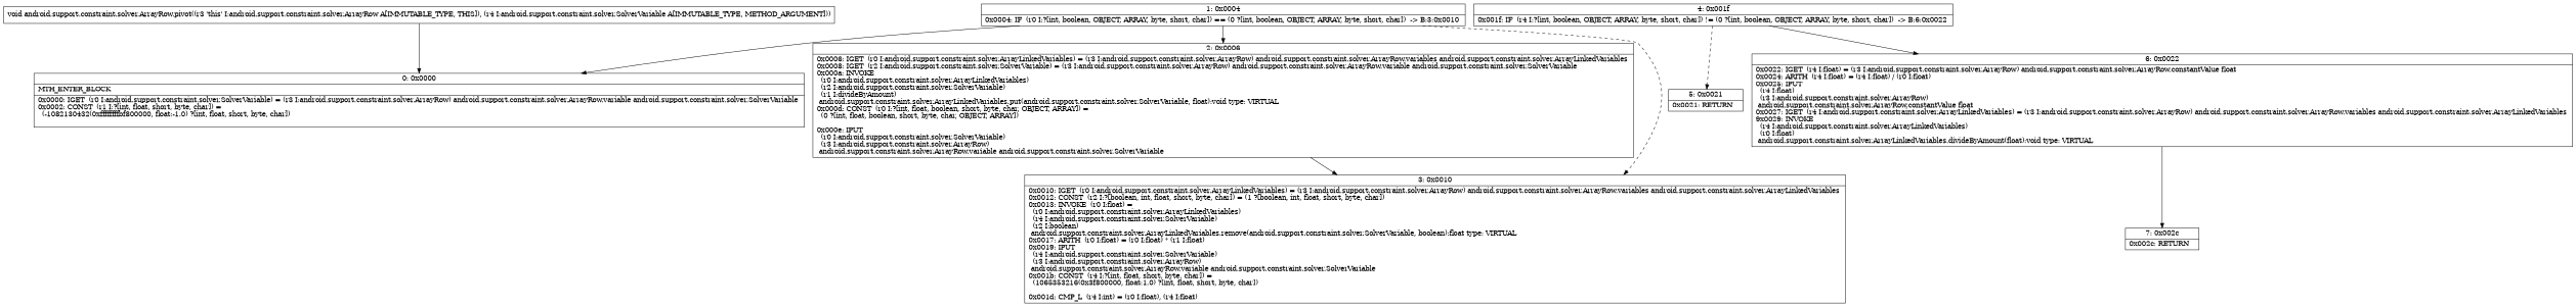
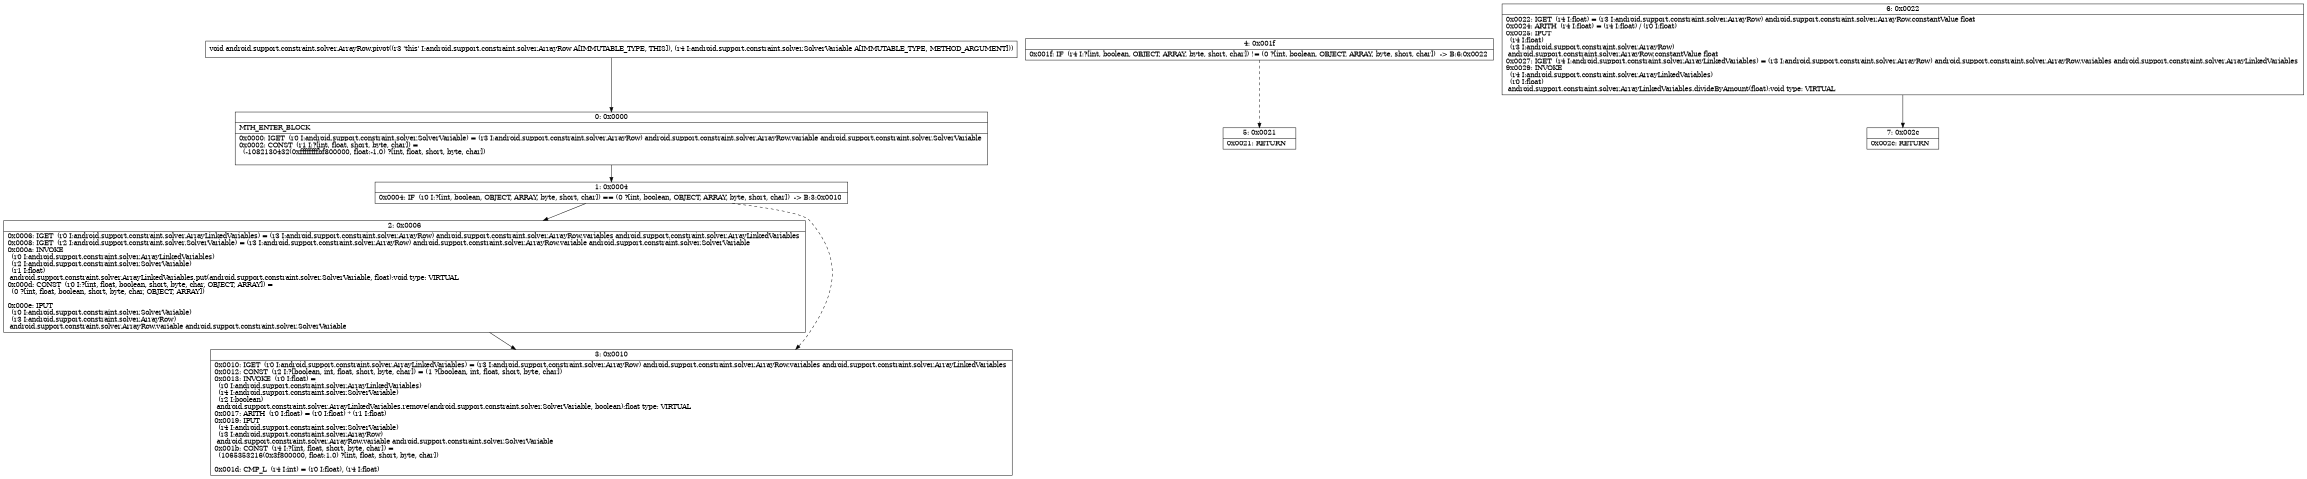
  digraph {
    node [shape=record]
    n1 [label="{0\:\ 0x0000|MTH_ENTER_BLOCK\l|0x0000: IGET  (r0 I:android.support.constraint.solver.SolverVariable) = (r3 I:android.support.constraint.solver.ArrayRow) android.support.constraint.solver.ArrayRow.variable android.support.constraint.solver.SolverVariable \l0x0002: CONST  (r1 I:?[int, float, short, byte, char]) = \l  (\-1082130432(0xffffffffbf800000, float:\-1.0) ?[int, float, short, byte, char])\l \l}"]
    n2 [label="{1\:\ 0x0004|0x0004: IF  (r0 I:?[int, boolean, OBJECT, ARRAY, byte, short, char]) == (0 ?[int, boolean, OBJECT, ARRAY, byte, short, char])  \-\> B:3:0x0010 \l}"]
-   n3 [label="{2\:\ 0x0006|0x0006: IGET  (r0 I:android.support.constraint.solver.ArrayLinkedVariables) = (r3 I:android.support.constraint.solver.ArrayRow) android.support.constraint.solver.ArrayRow.variables android.support.constraint.solver.ArrayLinkedVariables \l0x0008: IGET  (r2 I:android.support.constraint.solver.SolverVariable) = (r3 I:android.support.constraint.solver.ArrayRow) android.support.constraint.solver.ArrayRow.variable android.support.constraint.solver.SolverVariable \l0x000a: INVOKE  \l  (r0 I:android.support.constraint.solver.ArrayLinkedVariables)\l  (r2 I:android.support.constraint.solver.SolverVariable)\l  (r1 I:divideByAmount)\l android.support.constraint.solver.ArrayLinkedVariables.put(android.support.constraint.solver.SolverVariable, float):void type: VIRTUAL \l0x000d: CONST  (r0 I:?[int, float, boolean, short, byte, char, OBJECT, ARRAY]) = \l  (0 ?[int, float, boolean, short, byte, char, OBJECT, ARRAY])\l \l0x000e: IPUT  \l  (r0 I:android.support.constraint.solver.SolverVariable)\l  (r3 I:android.support.constraint.solver.ArrayRow)\l android.support.constraint.solver.ArrayRow.variable android.support.constraint.solver.SolverVariable \l}"]
+   n3 [label="{2\:\ 0x0006|0x0006: IGET  (r0 I:android.support.constraint.solver.ArrayLinkedVariables) = (r3 I:android.support.constraint.solver.ArrayRow) android.support.constraint.solver.ArrayRow.variables android.support.constraint.solver.ArrayLinkedVariables \l0x0008: IGET  (r2 I:android.support.constraint.solver.SolverVariable) = (r3 I:android.support.constraint.solver.ArrayRow) android.support.constraint.solver.ArrayRow.variable android.support.constraint.solver.SolverVariable \l0x000a: INVOKE  \l  (r0 I:android.support.constraint.solver.ArrayLinkedVariables)\l  (r2 I:android.support.constraint.solver.SolverVariable)\l  (r1 I:float)\l android.support.constraint.solver.ArrayLinkedVariables.put(android.support.constraint.solver.SolverVariable, float):void type: VIRTUAL \l0x000d: CONST  (r0 I:?[int, float, boolean, short, byte, char, OBJECT, ARRAY]) = \l  (0 ?[int, float, boolean, short, byte, char, OBJECT, ARRAY])\l \l0x000e: IPUT  \l  (r0 I:android.support.constraint.solver.SolverVariable)\l  (r3 I:android.support.constraint.solver.ArrayRow)\l android.support.constraint.solver.ArrayRow.variable android.support.constraint.solver.SolverVariable \l}"]
    n4 [label="{3\:\ 0x0010|0x0010: IGET  (r0 I:android.support.constraint.solver.ArrayLinkedVariables) = (r3 I:android.support.constraint.solver.ArrayRow) android.support.constraint.solver.ArrayRow.variables android.support.constraint.solver.ArrayLinkedVariables \l0x0012: CONST  (r2 I:?[boolean, int, float, short, byte, char]) = (1 ?[boolean, int, float, short, byte, char]) \l0x0013: INVOKE  (r0 I:float) = \l  (r0 I:android.support.constraint.solver.ArrayLinkedVariables)\l  (r4 I:android.support.constraint.solver.SolverVariable)\l  (r2 I:boolean)\l android.support.constraint.solver.ArrayLinkedVariables.remove(android.support.constraint.solver.SolverVariable, boolean):float type: VIRTUAL \l0x0017: ARITH  (r0 I:float) = (r0 I:float) * (r1 I:float) \l0x0019: IPUT  \l  (r4 I:android.support.constraint.solver.SolverVariable)\l  (r3 I:android.support.constraint.solver.ArrayRow)\l android.support.constraint.solver.ArrayRow.variable android.support.constraint.solver.SolverVariable \l0x001b: CONST  (r4 I:?[int, float, short, byte, char]) = \l  (1065353216(0x3f800000, float:1.0) ?[int, float, short, byte, char])\l \l0x001d: CMP_L  (r4 I:int) = (r0 I:float), (r4 I:float) \l}"]
    n5 [label="{4\:\ 0x001f|0x001f: IF  (r4 I:?[int, boolean, OBJECT, ARRAY, byte, short, char]) != (0 ?[int, boolean, OBJECT, ARRAY, byte, short, char])  \-\> B:6:0x0022 \l}"]
    n6 [label="{5\:\ 0x0021|0x0021: RETURN   \l}"]
    n7 [label="{6\:\ 0x0022|0x0022: IGET  (r4 I:float) = (r3 I:android.support.constraint.solver.ArrayRow) android.support.constraint.solver.ArrayRow.constantValue float \l0x0024: ARITH  (r4 I:float) = (r4 I:float) \/ (r0 I:float) \l0x0025: IPUT  \l  (r4 I:float)\l  (r3 I:android.support.constraint.solver.ArrayRow)\l android.support.constraint.solver.ArrayRow.constantValue float \l0x0027: IGET  (r4 I:android.support.constraint.solver.ArrayLinkedVariables) = (r3 I:android.support.constraint.solver.ArrayRow) android.support.constraint.solver.ArrayRow.variables android.support.constraint.solver.ArrayLinkedVariables \l9x0029: INVOKE  \l  (r4 I:android.support.constraint.solver.ArrayLinkedVariables)\l  (r0 I:float)\l android.support.constraint.solver.ArrayLinkedVariables.divideByAmount(float):void type: VIRTUAL \l}"]
    n8 [label="{7\:\ 0x002c|0x002c: RETURN   \l}"]
    n9 [label="{void android.support.constraint.solver.ArrayRow.pivot((r3 'this' I:android.support.constraint.solver.ArrayRow A[IMMUTABLE_TYPE, THIS]), (r4 I:android.support.constraint.solver.SolverVariable A[IMMUTABLE_TYPE, METHOD_ARGUMENT])) }"]
-   n2 -> n1
+   n1 -> n2
    n2 -> n3 [style=solid]
    n2 -> n4 [style=dashed]
    n3 -> n4
    n5 -> n6 [style=dashed]
-   n5 -> n7
    n7 -> n8
    n9 -> n1
  }
